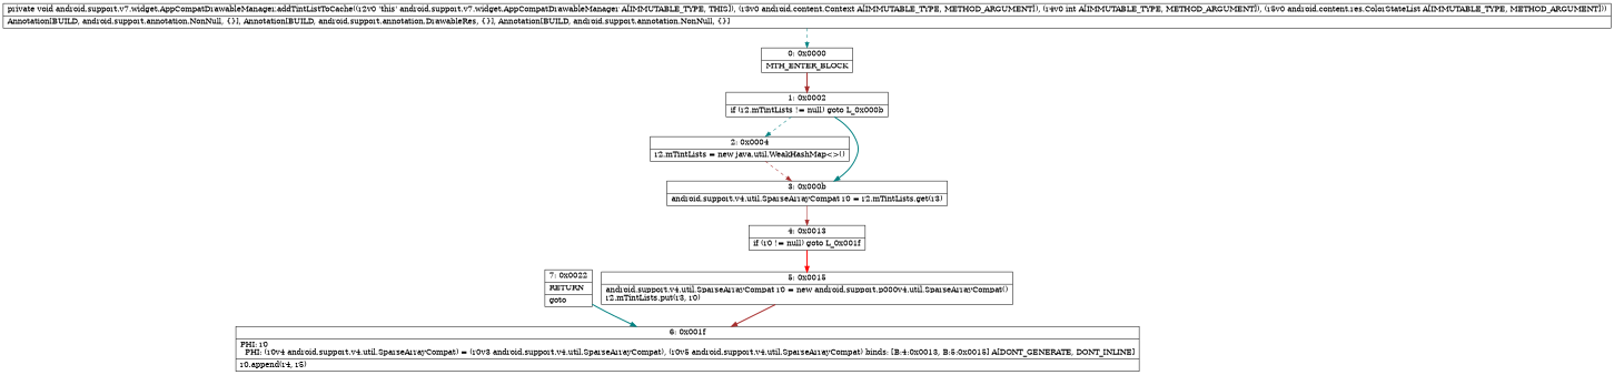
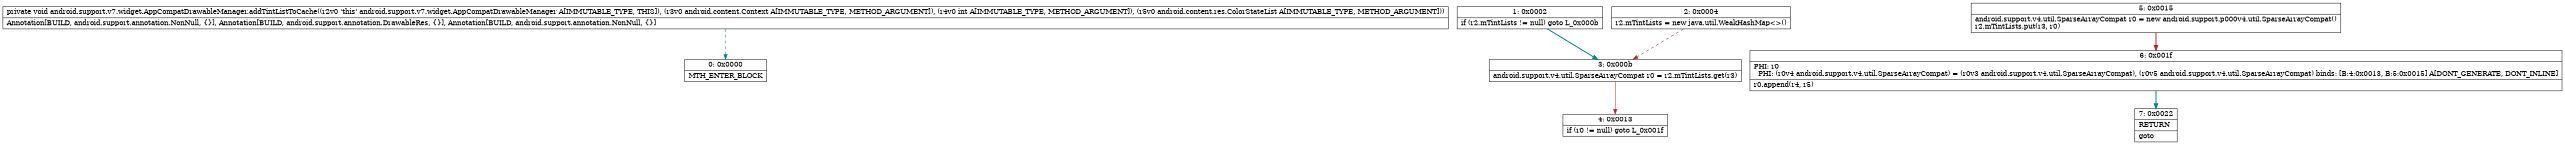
  digraph {
    node [shape=record]
    edge [color=brown style=bold]
    n1 [label="{0\:\ 0x0000|MTH_ENTER_BLOCK\l}"]
    n2 [label="{1\:\ 0x0002|if (r2.mTintLists != null) goto L_0x000b\l}"]
    n3 [label="{2\:\ 0x0004|r2.mTintLists = new java.util.WeakHashMap\<\>()\l}"]
    n4 [label="{3\:\ 0x000b|android.support.v4.util.SparseArrayCompat r0 = r2.mTintLists.get(r3)\l}"]
    n5 [label="{4\:\ 0x0013|if (r0 != null) goto L_0x001f\l}"]
    n6 [label="{5\:\ 0x0015|android.support.v4.util.SparseArrayCompat r0 = new android.support.p000v4.util.SparseArrayCompat()\lr2.mTintLists.put(r3, r0)\l}"]
    n7 [label="{6\:\ 0x001f|PHI: r0 \l  PHI: (r0v4 android.support.v4.util.SparseArrayCompat) = (r0v3 android.support.v4.util.SparseArrayCompat), (r0v5 android.support.v4.util.SparseArrayCompat) binds: [B:4:0x0013, B:5:0x0015] A[DONT_GENERATE, DONT_INLINE]\l|r0.append(r4, r5)\l}"]
    n8 [label="{7\:\ 0x0022|RETURN\l|goto\l}"]
    n9 [label="{private void android.support.v7.widget.AppCompatDrawableManager.addTintListToCache((r2v0 'this' android.support.v7.widget.AppCompatDrawableManager A[IMMUTABLE_TYPE, THIS]), (r3v0 android.content.Context A[IMMUTABLE_TYPE, METHOD_ARGUMENT]), (r4v0 int A[IMMUTABLE_TYPE, METHOD_ARGUMENT]), (r5v0 android.content.res.ColorStateList A[IMMUTABLE_TYPE, METHOD_ARGUMENT]))  | Annotation[BUILD, android.support.annotation.NonNull, \{\}], Annotation[BUILD, android.support.annotation.DrawableRes, \{\}], Annotation[BUILD, android.support.annotation.NonNull, \{\}]\l}"]
-   n1 -> n2
-   n2 -> n3 [color=teal style=dashed]
    n2 -> n4 [color=teal]
    n3 -> n4 [style=dashed]
    n4 -> n5 [style=solid]
-   n5 -> n6 [color=red]
    n6 -> n7
-   n8 -> n7 [color=teal]
+   n7 -> n8 [color=teal]
    n9 -> n1 [color=teal style=dashed]
  }
